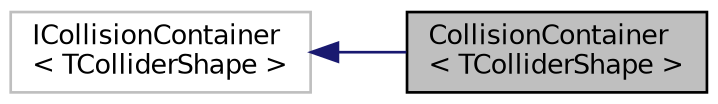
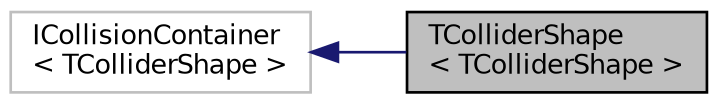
  digraph {
    rankdir=LR
    fontname="DejaVu Sans"
    node [fontname="DejaVu Sans" fontsize=10 shape=record style=filled]
-   n1 [color=black fillcolor=grey75 fontcolor=black height=0.2 label="CollisionContainer\l\< TColliderShape \>" width=0.4]
+   n1 [color=black fillcolor=grey75 fontcolor=black height=0.2 label="TColliderShape\l\< TColliderShape \>" width=0.4]
    n2 [color=grey75 fillcolor=white height=0.2 label="ICollisionContainer\l\< TColliderShape \>" width=0.4]
    n2 -> n1 [color=midnightblue dir=back fontname="DejaVu Sans" fontsize=10 labelfontname=Helvetica labelfontsize=10 style=solid]
  }
